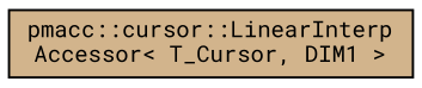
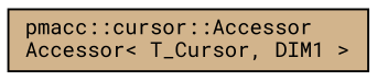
  digraph {
    rankdir=LR
    fontname="Roboto Mono"
-   n1 [color=black fillcolor=tan fontname="Roboto Mono" fontsize=10 height=0.2 label="pmacc::cursor::LinearInterp\lAccessor\< T_Cursor, DIM1 \>" shape=record style=filled width=0.4]
+   n1 [color=black fillcolor=tan fontname="Roboto Mono" fontsize=10 height=0.2 label="pmacc::cursor::Accessor\lAccessor\< T_Cursor, DIM1 \>" shape=record style=filled width=0.4]
  }
